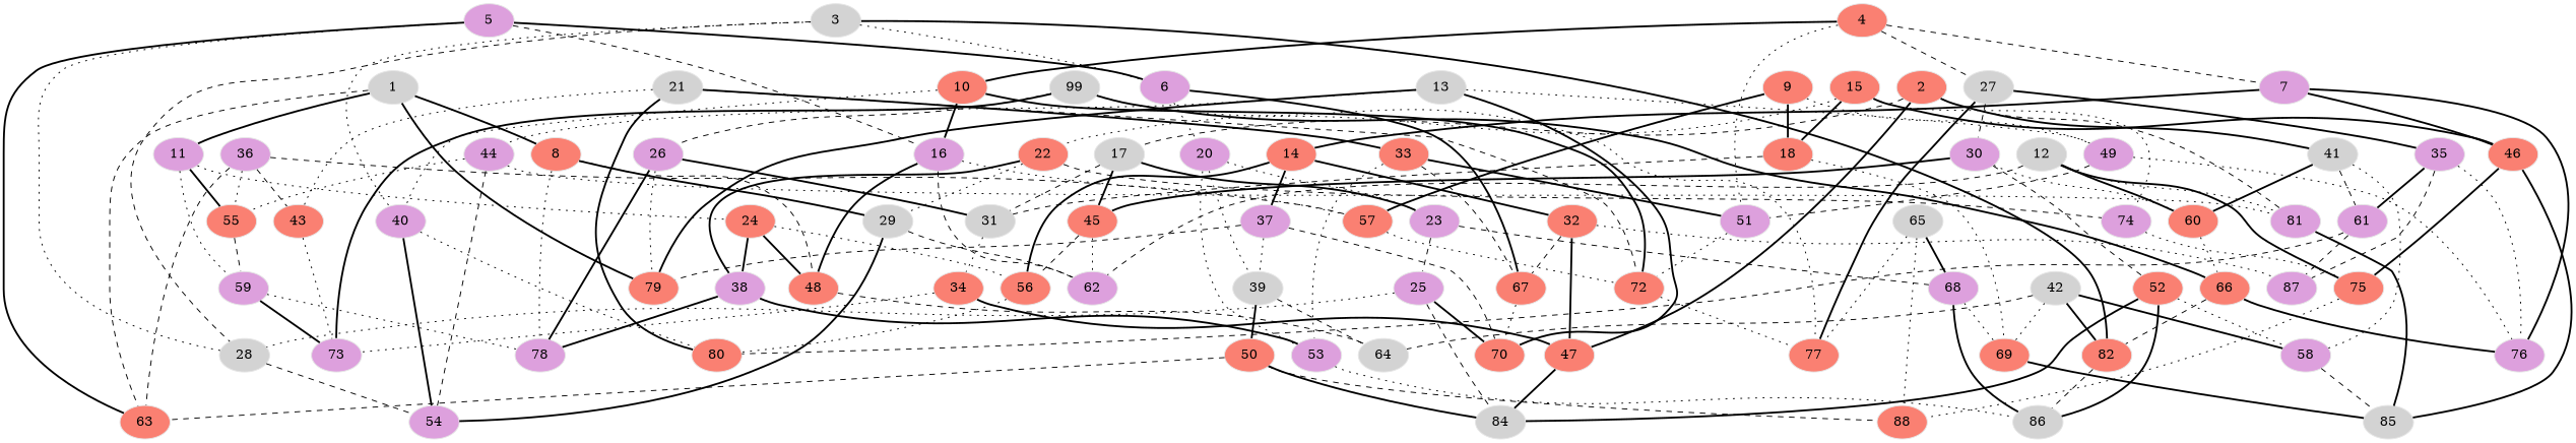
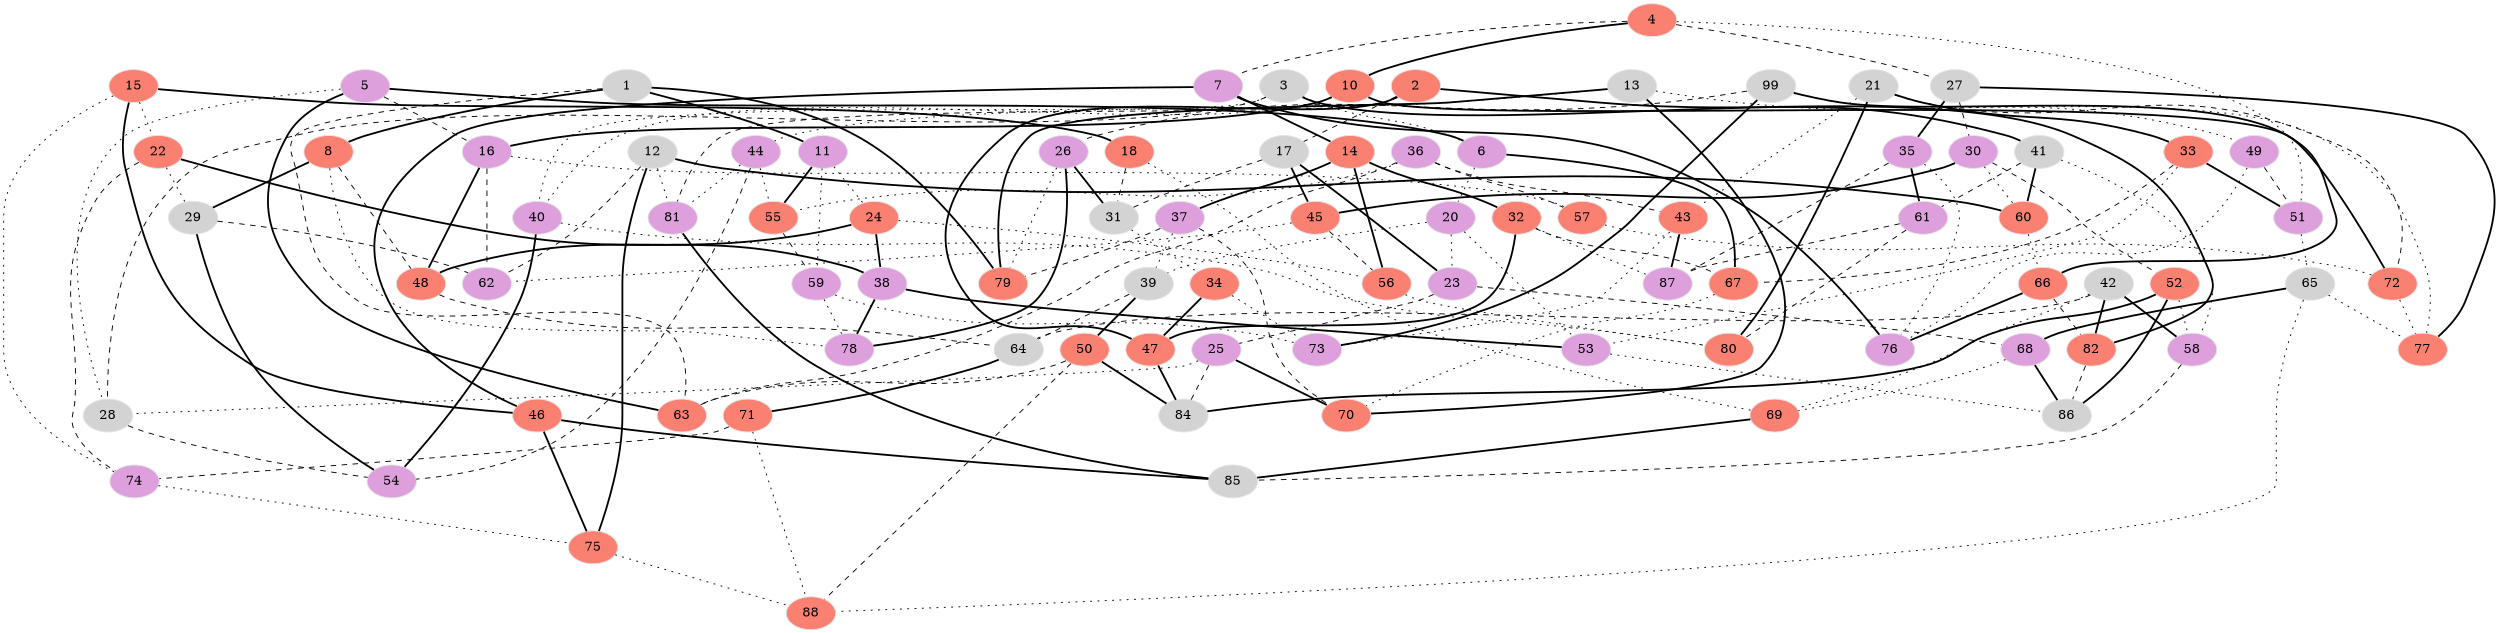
  graph {
    node [color=gray90 fillcolor=salmon style=filled]
    edge [style=bold]
    1 [fillcolor=lightgrey]
    8
    11 [fillcolor=plum]
    63
    79
    29 [fillcolor=lightgrey]
    48
    78 [fillcolor=plum]
    24
    55
    59 [fillcolor=plum]
    17 [fillcolor=lightgrey]
    2
    41 [fillcolor=lightgrey]
    47
    81 [fillcolor=plum]
    23 [fillcolor=plum]
    31 [fillcolor=lightgrey]
    45
    60
    61 [fillcolor=plum]
    58 [fillcolor=plum]
    84 [fillcolor=lightgrey]
    85 [fillcolor=lightgrey]
    3 [fillcolor=lightgrey]
    6 [fillcolor=plum]
    28 [fillcolor=lightgrey]
    40 [fillcolor=plum]
    82
    20 [fillcolor=plum]
    67
    54 [fillcolor=plum]
    80
    86 [fillcolor=lightgrey]
    7 [fillcolor=plum]
    4
    10
    27 [fillcolor=lightgrey]
    51 [fillcolor=plum]
    14
    46
    76 [fillcolor=plum]
    16 [fillcolor=plum]
    72
    77
    30 [fillcolor=plum]
    35 [fillcolor=plum]
    65 [fillcolor=lightgrey]
    5 [fillcolor=plum]
-   9
    18
    49 [fillcolor=plum]
    57
    39 [fillcolor=lightgrey]
    53 [fillcolor=plum]
    70
    32
    37 [fillcolor=plum]
    56
    75
    62 [fillcolor=plum]
    64 [fillcolor=lightgrey]
    69
    38 [fillcolor=plum]
    73 [fillcolor=plum]
    12 [fillcolor=lightgrey]
    66
    n68 [label=88]
    13 [fillcolor=lightgrey]
    44 [fillcolor=plum]
    87 [fillcolor=plum]
    15
    22
    74 [fillcolor=plum]
    25 [fillcolor=plum]
    68 [fillcolor=plum]
    34
    n78 [fillcolor=lightgrey label=99]
    26 [fillcolor=plum]
    50
    21 [fillcolor=lightgrey]
    33
    43
    52
+   71
    36 [fillcolor=plum]
    42 [fillcolor=lightgrey]
    1 -- 8
    1 -- 11
    1 -- 63 [style=dashed]
    1 -- 79
    8 -- 29
    8 -- 48 [style=dashed]
    8 -- 78 [style=dotted]
    11 -- 24 [style=dotted]
    11 -- 55
    11 -- 59 [style=dotted]
    29 -- 54
    29 -- 62 [style=dashed]
    48 -- 64 [style=dashed]
    24 -- 48
    24 -- 56 [style=dotted]
    24 -- 38
    55 -- 59 [style=dashed]
    59 -- 78 [style=dotted]
-   59 -- 73
+   59 -- 73 [style=dotted]
    17 -- 23
    17 -- 31 [style=dashed]
    17 -- 45
    2 -- 17 [style=dashed]
    2 -- 41
    2 -- 47
    2 -- 81 [style=dashed]
    41 -- 60
    41 -- 61 [style=dashed]
    41 -- 58 [style=dotted]
    47 -- 84
    81 -- 85
    23 -- 25 [style=dashed]
    23 -- 68 [style=dashed]
    31 -- 34 [style=dotted]
    45 -- 56 [style=dashed]
    45 -- 62 [style=dotted]
    60 -- 66 [style=dotted]
    61 -- 80 [style=dashed]
    61 -- 87 [style=dashed]
    58 -- 85 [style=dashed]
    3 -- 6 [style=dotted]
    3 -- 28 [style=dashed]
    3 -- 40 [style=dotted]
    3 -- 82
    6 -- 20 [style=dotted]
    6 -- 67
    28 -- 54 [style=dashed]
    40 -- 54
    40 -- 80 [style=dotted]
    82 -- 86 [style=dashed]
    20 -- 23 [style=dotted]
    20 -- 39 [style=dotted]
    20 -- 53 [style=dotted]
    67 -- 70 [style=dotted]
    7 -- 14
    7 -- 46
    7 -- 76
    4 -- 7 [style=dashed]
    4 -- 10
    4 -- 27 [style=dashed]
    4 -- 51 [style=dotted]
    10 -- 40 [style=dotted]
    10 -- 16
    10 -- 72
    27 -- 77
    27 -- 30 [style=dashed]
    27 -- 35
-   51 -- 72 [style=dotted]
+   51 -- 65 [style=dotted]
    14 -- 32
    14 -- 37
    14 -- 56
    46 -- 85
    46 -- 75
    16 -- 48
    16 -- 57 [style=dotted]
    16 -- 62 [style=dashed]
    72 -- 77 [style=dotted]
    30 -- 45
    30 -- 60 [style=dotted]
    30 -- 52 [style=dashed]
    35 -- 61
    35 -- 76 [style=dotted]
    35 -- 87 [style=dashed]
    65 -- 77 [style=dotted]
    65 -- n68 [style=dotted]
    65 -- 68
    5 -- 63
    5 -- 6
    5 -- 28 [style=dotted]
    5 -- 16 [style=dashed]
-   9 -- 18
-   9 -- 49 [style=dotted]
-   9 -- 57
    18 -- 31 [style=dashed]
    18 -- 69 [style=dotted]
    49 -- 51 [style=dashed]
    49 -- 76 [style=dotted]
    57 -- 72 [style=dotted]
    39 -- 64 [style=dashed]
    39 -- 50
    53 -- 86 [style=dotted]
    32 -- 47
    32 -- 67 [style=dashed]
    32 -- 87 [style=dotted]
    37 -- 79 [style=dashed]
    37 -- 39 [style=dotted]
    37 -- 70 [style=dashed]
    56 -- 80 [style=dotted]
    75 -- n68 [style=dotted]
+   64 -- 71
    69 -- 85
    38 -- 78
    38 -- 53
    12 -- 81 [style=dotted]
    12 -- 60
    12 -- 75
    12 -- 62 [style=dashed]
    66 -- 82 [style=dashed]
    66 -- 76
    13 -- 79
    13 -- 49 [style=dotted]
    13 -- 70
    13 -- 44 [style=dotted]
    44 -- 55 [style=dotted]
    44 -- 81 [style=dotted]
    44 -- 54 [style=dashed]
    15 -- 46
    15 -- 18
    15 -- 22 [style=dotted]
    15 -- 74 [style=dotted]
    22 -- 29 [style=dotted]
    22 -- 38
    22 -- 74 [style=dashed]
    74 -- 75 [style=dotted]
    25 -- 84 [style=dashed]
    25 -- 28 [style=dotted]
    25 -- 70
    68 -- 86
    68 -- 69 [style=dotted]
    34 -- 47
    34 -- 73 [style=dotted]
    n78 -- 77 [style=dotted]
    n78 -- 73
    n78 -- 66
    n78 -- 26 [style=dashed]
    26 -- 79 [style=dotted]
    26 -- 78
    26 -- 31
    50 -- 63 [style=dashed]
    50 -- 84
    50 -- n68 [style=dashed]
    21 -- 80
    21 -- 72 [style=dashed]
    21 -- 33
    21 -- 43 [style=dotted]
    33 -- 67 [style=dashed]
    33 -- 51
    33 -- 53 [style=dotted]
    43 -- 73 [style=dotted]
+   43 -- 87
    52 -- 58 [style=dotted]
    52 -- 84
    52 -- 86
+   71 -- n68 [style=dotted]
+   71 -- 74 [style=dashed]
    36 -- 63 [style=dashed]
    36 -- 55 [style=dotted]
    36 -- 57 [style=dashed]
    36 -- 43 [style=dashed]
    42 -- 58
    42 -- 82
    42 -- 64 [style=dashed]
    42 -- 69 [style=dotted]
  }
